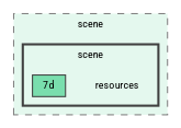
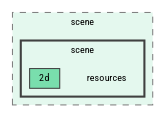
  digraph {
    compound=true
    fontname="Roboto Condensed"
    node [fontname="Roboto Condensed" fontsize=10]
    n1 [height=0.2 label=resources shape=plaintext width=0.4]
-   n2 [color=grey25 fillcolor="#79dead" height=0.2 label="7d" shape=box style=filled width=0.4]
+   n2 [color=grey25 fillcolor="#79dead" height=0.2 label="2d" shape=box style=filled width=0.4]
    subgraph cluster_1 {
      bgcolor="#e4f8ee"
      fontsize=10
      label=scene
      pencolor=grey50
      style="filled,dashed"
      subgraph cluster_2 {
        bgcolor="#e4f8ee"
        fontsize=10
        pencolor=grey25
        style="filled,bold"
        n1
        n2
      }
    }
  }
